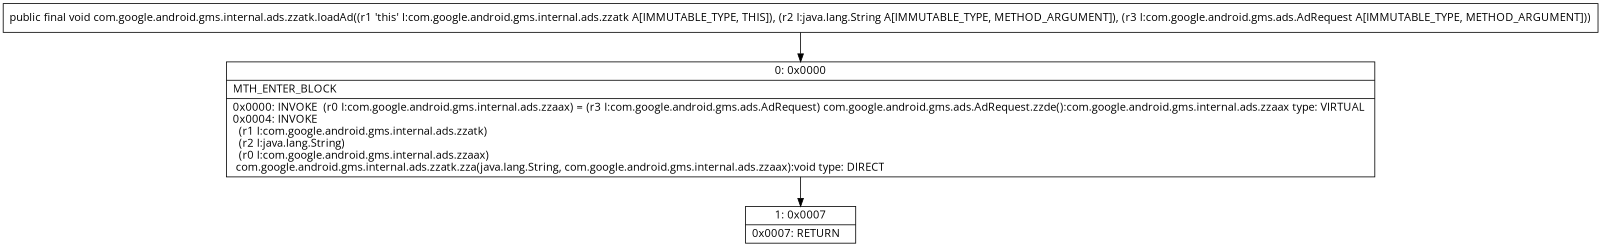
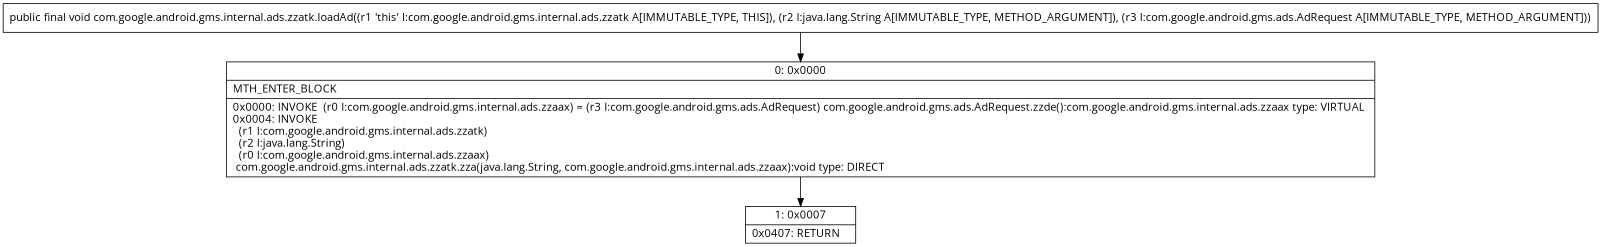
  digraph {
    fontname="Open Sans"
    node [shape=record fontname="Open Sans"]
    edge [fontname="Open Sans"]
    n1 [label="{0\:\ 0x0000|MTH_ENTER_BLOCK\l|0x0000: INVOKE  (r0 I:com.google.android.gms.internal.ads.zzaax) = (r3 I:com.google.android.gms.ads.AdRequest) com.google.android.gms.ads.AdRequest.zzde():com.google.android.gms.internal.ads.zzaax type: VIRTUAL \l0x0004: INVOKE  \l  (r1 I:com.google.android.gms.internal.ads.zzatk)\l  (r2 I:java.lang.String)\l  (r0 I:com.google.android.gms.internal.ads.zzaax)\l com.google.android.gms.internal.ads.zzatk.zza(java.lang.String, com.google.android.gms.internal.ads.zzaax):void type: DIRECT \l}"]
-   n2 [label="{1\:\ 0x0007|0x0007: RETURN   \l}"]
+   n2 [label="{1\:\ 0x0007|0x0407: RETURN   \l}"]
    n3 [label="{public final void com.google.android.gms.internal.ads.zzatk.loadAd((r1 'this' I:com.google.android.gms.internal.ads.zzatk A[IMMUTABLE_TYPE, THIS]), (r2 I:java.lang.String A[IMMUTABLE_TYPE, METHOD_ARGUMENT]), (r3 I:com.google.android.gms.ads.AdRequest A[IMMUTABLE_TYPE, METHOD_ARGUMENT])) }"]
    n1 -> n2
    n3 -> n1
  }
